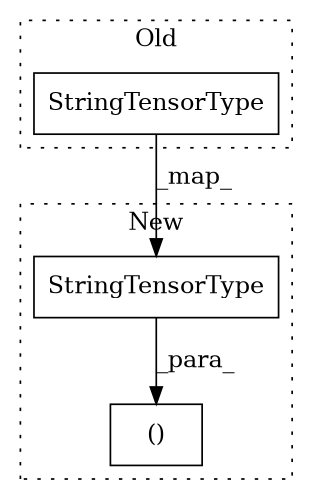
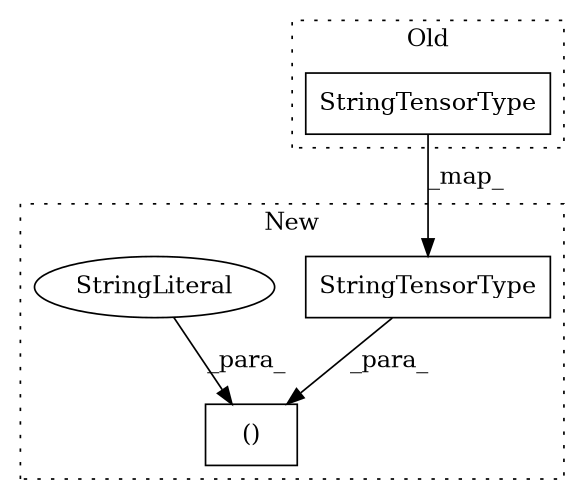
  digraph {
    fontname="DejaVu Serif"
    node [a=32 l="17,1" s=901 shape=box fontname="DejaVu Serif"]
    edge [fontname="DejaVu Serif"]
    n1 [label=StringTensorType s="921,952"]
    n2 [a=106 l=52 label="()"]
+   n3 [a=45 l=7 label=StringLiteral shape=ellipse]
    n4 [label=StringTensorType s="870,901"]
    subgraph cluster_1 {
      label=New
      style=dotted
      n1
      n2
+     n3
    }
    subgraph cluster_2 {
      label=Old
      style=dotted
      n4
    }
    n1 -> n2 [label=_para_]
+   n3 -> n2 [label=_para_]
    n4 -> n1 [label=_map_]
  }
